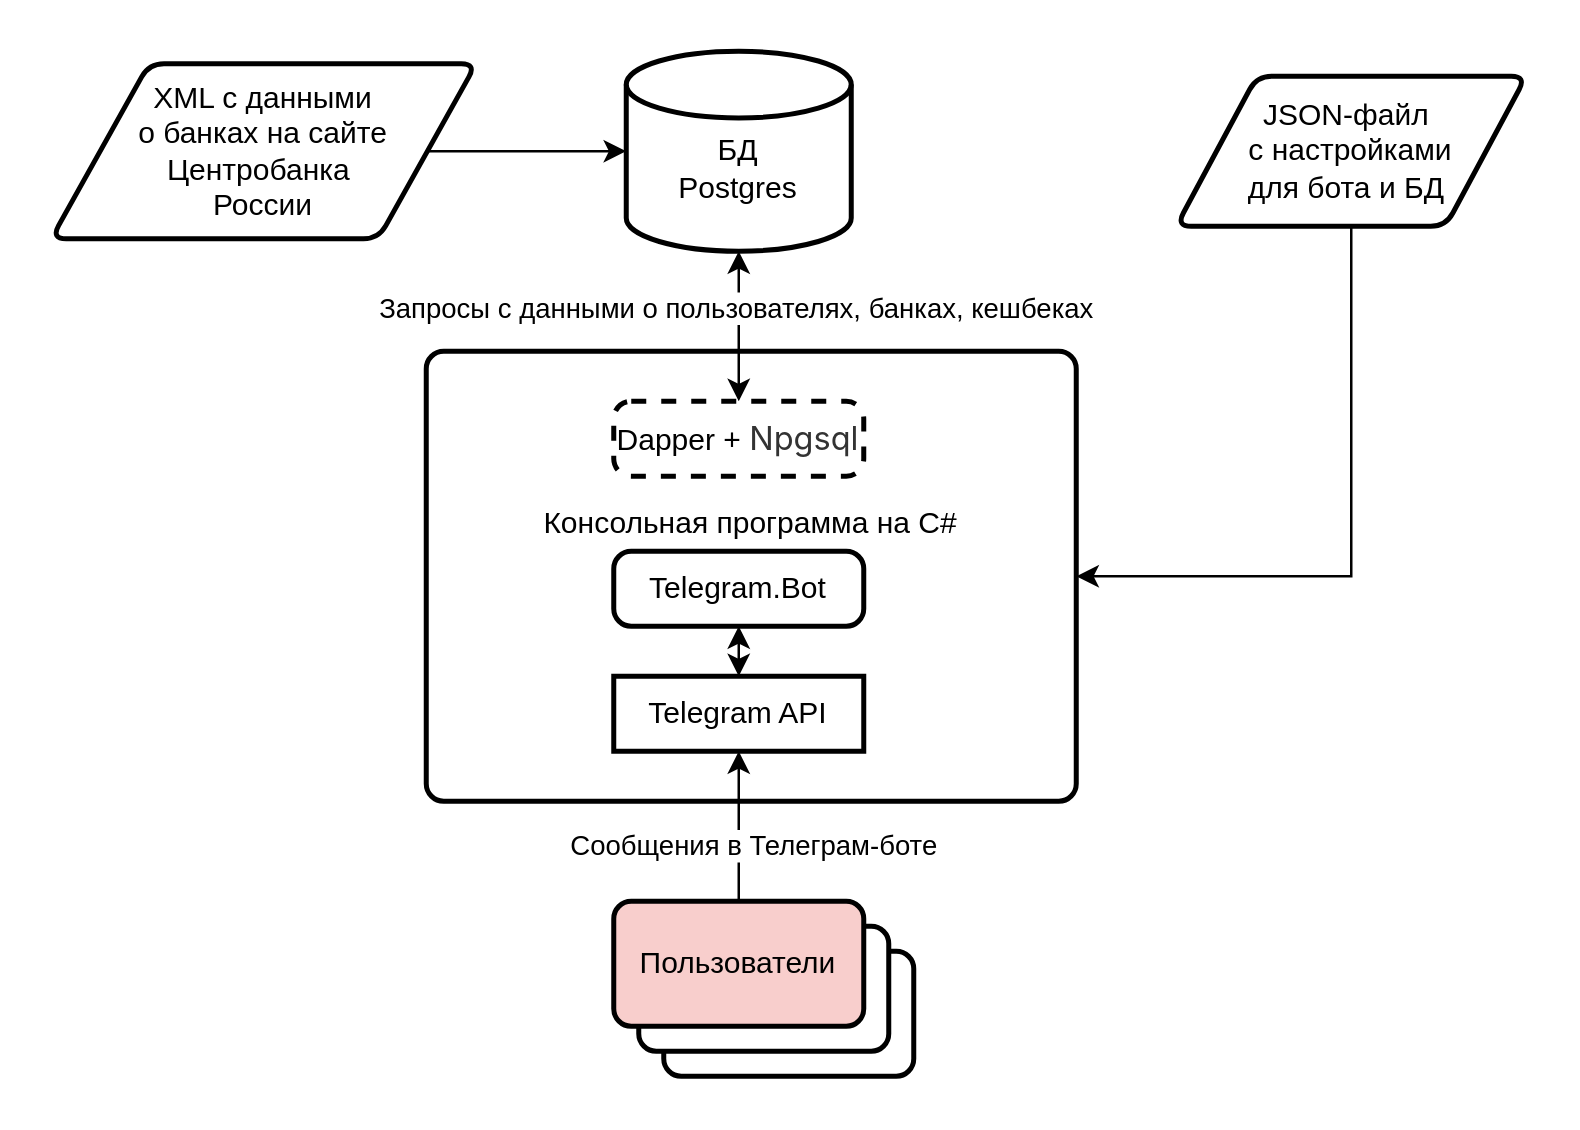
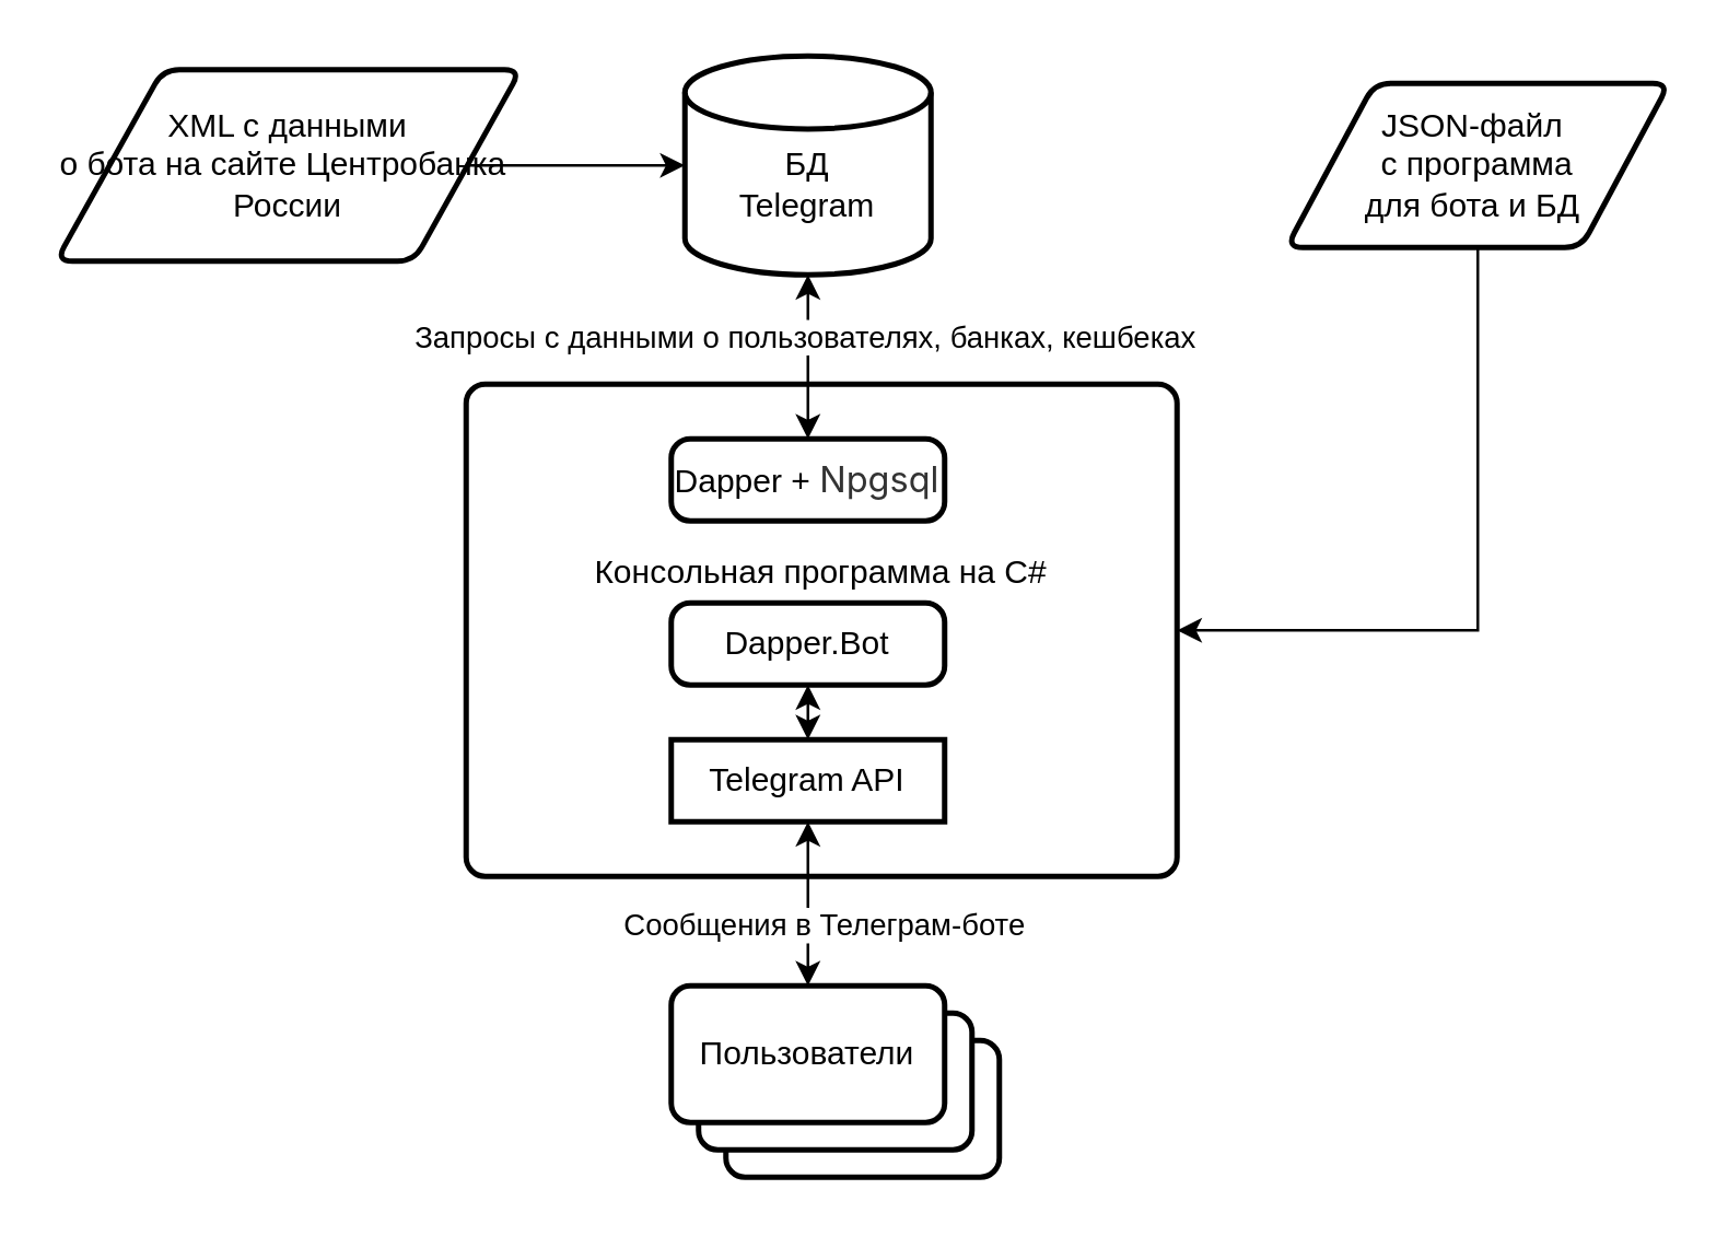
  <mxCell id="0" />
  <mxCell id="1" parent="0" />
  <mxCell id="2" value="Консольная программа на C#&lt;div&gt;&lt;br&gt;&lt;div&gt;&lt;br&gt;&lt;/div&gt;&lt;div&gt;&lt;br&gt;&lt;/div&gt;&lt;/div&gt;" style="rounded=1;whiteSpace=wrap;html=1;absoluteArcSize=1;arcSize=14;strokeWidth=2;" vertex="1" parent="1"><mxGeometry x="170" y="140" width="260" height="180" as="geometry" /></mxCell>
  <mxCell id="3" style="edgeStyle=orthogonalEdgeStyle;rounded=0;orthogonalLoop=1;jettySize=auto;html=1;exitX=0.5;exitY=1;exitDx=0;exitDy=0;exitPerimeter=0;entryX=0.5;entryY=0;entryDx=0;entryDy=0;startArrow=classic;startFill=1;" edge="1" parent="1" source="5" target="7"><mxGeometry relative="1" as="geometry" /></mxCell>
  <mxCell id="4" value="Запросы с данными о пользователях, банках, кешбеках" style="edgeLabel;html=1;align=center;verticalAlign=middle;resizable=0;points=[];" vertex="1" connectable="0" parent="3"><mxGeometry x="-0.278" y="-2" relative="1" as="geometry"><mxPoint as="offset" /></mxGeometry></mxCell>
- <mxCell id="5" value="&lt;div&gt;&lt;br&gt;&lt;/div&gt;&lt;div&gt;БД&lt;/div&gt;Postgres" style="strokeWidth=2;html=1;shape=mxgraph.flowchart.database;whiteSpace=wrap;" vertex="1" parent="1"><mxGeometry x="250" y="20" width="90" height="80" as="geometry" /></mxCell>
- <mxCell id="6" value="XML с данными&lt;div&gt;о банках на сайте Центробанка&amp;nbsp;&lt;/div&gt;&lt;div&gt;России&lt;/div&gt;" style="shape=parallelogram;html=1;strokeWidth=2;perimeter=parallelogramPerimeter;whiteSpace=wrap;rounded=1;arcSize=12;size=0.23;" vertex="1" parent="1"><mxGeometry x="20" y="25" width="170" height="70" as="geometry" /></mxCell>
- <mxCell id="7" value="Dapper +&amp;nbsp;&lt;span style=&quot;color: rgb(51, 51, 51); font-family: -apple-system, BlinkMacSystemFont, Arial, Helvetica, sans-serif; font-size: 13px; text-align: start; background-color: rgb(255, 255, 255);&quot;&gt;Npgsql&lt;/span&gt;" style="rounded=1;whiteSpace=wrap;html=1;absoluteArcSize=1;arcSize=14;strokeWidth=2;dashed=1;" vertex="1" parent="1"><mxGeometry x="245" y="160" width="100" height="30" as="geometry" /></mxCell>
+ <mxCell id="5" value="&lt;div&gt;&lt;br&gt;&lt;/div&gt;&lt;div&gt;БД&lt;/div&gt;Telegram" style="strokeWidth=2;html=1;shape=mxgraph.flowchart.database;whiteSpace=wrap;" vertex="1" parent="1"><mxGeometry x="250" y="20" width="90" height="80" as="geometry" /></mxCell>
+ <mxCell id="6" value="XML с данными&lt;div&gt;о бота на сайте Центробанка&amp;nbsp;&lt;/div&gt;&lt;div&gt;России&lt;/div&gt;" style="shape=parallelogram;html=1;strokeWidth=2;perimeter=parallelogramPerimeter;whiteSpace=wrap;rounded=1;arcSize=12;size=0.23;" vertex="1" parent="1"><mxGeometry x="20" y="25" width="170" height="70" as="geometry" /></mxCell>
+ <mxCell id="7" value="Dapper +&amp;nbsp;&lt;span style=&quot;color: rgb(51, 51, 51); font-family: -apple-system, BlinkMacSystemFont, Arial, Helvetica, sans-serif; font-size: 13px; text-align: start; background-color: rgb(255, 255, 255);&quot;&gt;Npgsql&lt;/span&gt;" style="rounded=1;whiteSpace=wrap;html=1;absoluteArcSize=1;arcSize=14;strokeWidth=2;" vertex="1" parent="1"><mxGeometry x="245" y="160" width="100" height="30" as="geometry" /></mxCell>
  <mxCell id="8" value="" style="rounded=1;whiteSpace=wrap;html=1;absoluteArcSize=1;arcSize=14;strokeWidth=2;" vertex="1" parent="1"><mxGeometry x="265" y="380" width="100" height="50" as="geometry" /></mxCell>
  <mxCell id="9" value="" style="rounded=1;whiteSpace=wrap;html=1;absoluteArcSize=1;arcSize=14;strokeWidth=2;" vertex="1" parent="1"><mxGeometry x="255" y="370" width="100" height="50" as="geometry" /></mxCell>
- <mxCell id="10" value="Пользователи" style="rounded=1;whiteSpace=wrap;html=1;absoluteArcSize=1;arcSize=14;strokeWidth=2;fillColor=#f8cecc;" vertex="1" parent="1"><mxGeometry x="245" y="360" width="100" height="50" as="geometry" /></mxCell>
- <mxCell id="11" style="edgeStyle=orthogonalEdgeStyle;rounded=0;orthogonalLoop=1;jettySize=auto;html=1;exitX=0.5;exitY=1;exitDx=0;exitDy=0;entryX=0.5;entryY=0;entryDx=0;entryDy=0;startArrow=classic;startFill=1;endArrow=none;" edge="1" parent="1" source="14" target="10"><mxGeometry relative="1" as="geometry" /></mxCell>
+ <mxCell id="10" value="Пользователи" style="rounded=1;whiteSpace=wrap;html=1;absoluteArcSize=1;arcSize=14;strokeWidth=2;" vertex="1" parent="1"><mxGeometry x="245" y="360" width="100" height="50" as="geometry" /></mxCell>
+ <mxCell id="11" style="edgeStyle=orthogonalEdgeStyle;rounded=0;orthogonalLoop=1;jettySize=auto;html=1;exitX=0.5;exitY=1;exitDx=0;exitDy=0;entryX=0.5;entryY=0;entryDx=0;entryDy=0;startArrow=classic;startFill=1;" edge="1" parent="1" source="14" target="10"><mxGeometry relative="1" as="geometry" /></mxCell>
  <mxCell id="12" value="Сообщения в Телеграм-боте" style="edgeLabel;html=1;align=center;verticalAlign=middle;resizable=0;points=[];" vertex="1" connectable="0" parent="11"><mxGeometry x="0.392" y="3" relative="1" as="geometry"><mxPoint x="2" y="-5" as="offset" /></mxGeometry></mxCell>
  <mxCell id="13" style="edgeStyle=orthogonalEdgeStyle;rounded=0;orthogonalLoop=1;jettySize=auto;html=1;exitX=0.5;exitY=0;exitDx=0;exitDy=0;entryX=0.5;entryY=1;entryDx=0;entryDy=0;startArrow=classic;startFill=1;" edge="1" parent="1" source="14" target="15"><mxGeometry relative="1" as="geometry" /></mxCell>
  <mxCell id="14" value="Telegram API" style="whiteSpace=wrap;html=1;absoluteArcSize=1;arcSize=14;strokeWidth=2;rounded=0;" vertex="1" parent="1"><mxGeometry x="245" y="270" width="100" height="30" as="geometry" /></mxCell>
- <mxCell id="15" value="Telegram.Bot" style="rounded=1;whiteSpace=wrap;html=1;absoluteArcSize=1;arcSize=14;strokeWidth=2;" vertex="1" parent="1"><mxGeometry x="245" y="220" width="100" height="30" as="geometry" /></mxCell>
+ <mxCell id="15" value="Dapper.Bot" style="rounded=1;whiteSpace=wrap;html=1;absoluteArcSize=1;arcSize=14;strokeWidth=2;" vertex="1" parent="1"><mxGeometry x="245" y="220" width="100" height="30" as="geometry" /></mxCell>
  <mxCell id="16" style="edgeStyle=orthogonalEdgeStyle;rounded=0;orthogonalLoop=1;jettySize=auto;html=1;exitX=1;exitY=0.5;exitDx=0;exitDy=0;entryX=0;entryY=0.5;entryDx=0;entryDy=0;entryPerimeter=0;" edge="1" parent="1" source="6" target="5"><mxGeometry relative="1" as="geometry" /></mxCell>
  <mxCell id="17" style="edgeStyle=orthogonalEdgeStyle;rounded=0;orthogonalLoop=1;jettySize=auto;html=1;exitX=0.5;exitY=1;exitDx=0;exitDy=0;entryX=1;entryY=0.5;entryDx=0;entryDy=0;" edge="1" parent="1" source="18" target="2"><mxGeometry relative="1" as="geometry" /></mxCell>
- <mxCell id="18" value="JSON-файл&amp;nbsp;&lt;div&gt;с настройками&lt;div&gt;&lt;div&gt;для бота и БД&amp;nbsp;&lt;/div&gt;&lt;/div&gt;&lt;/div&gt;" style="shape=parallelogram;html=1;strokeWidth=2;perimeter=parallelogramPerimeter;whiteSpace=wrap;rounded=1;arcSize=12;size=0.23;" vertex="1" parent="1"><mxGeometry x="470" y="30" width="140" height="60" as="geometry" /></mxCell>
+ <mxCell id="18" value="JSON-файл&amp;nbsp;&lt;div&gt;с программа&lt;div&gt;&lt;div&gt;для бота и БД&amp;nbsp;&lt;/div&gt;&lt;/div&gt;&lt;/div&gt;" style="shape=parallelogram;html=1;strokeWidth=2;perimeter=parallelogramPerimeter;whiteSpace=wrap;rounded=1;arcSize=12;size=0.23;" vertex="1" parent="1"><mxGeometry x="470" y="30" width="140" height="60" as="geometry" /></mxCell>
